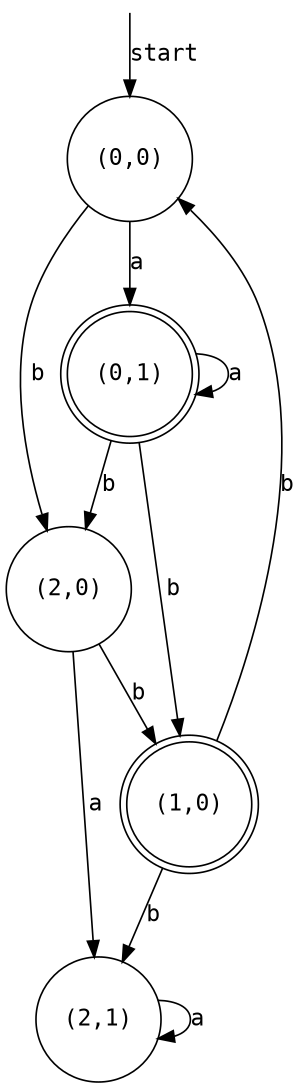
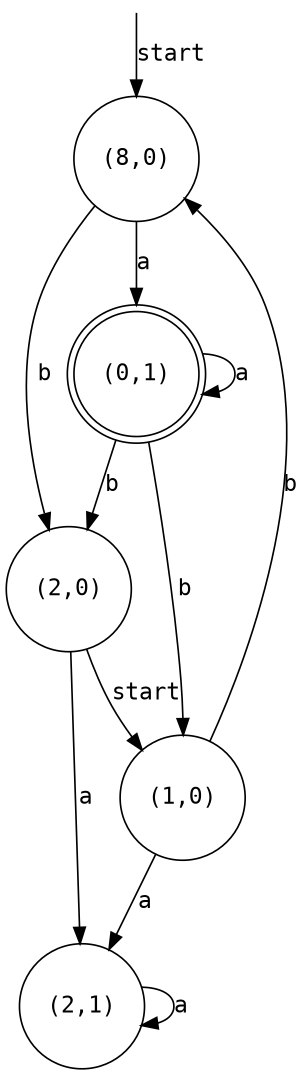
  digraph {
    fontname="DejaVu Sans Mono"
    rankdir=TB
    node [fontname="DejaVu Sans Mono" shape=circle]
    edge [fontname="DejaVu Sans Mono"]
    __start [shape=point style=invis]
-   "(0,0)"
+   "(0,0)" [label="(8,0)"]
    "(0,1)" [shape=doublecircle]
    "(2,0)"
-   "(1,0)" [shape=doublecircle]
+   "(1,0)"
    "(2,1)"
    __start -> "(0,0)" [label=start]
    "(0,0)" -> "(0,1)" [label=a]
    "(0,0)" -> "(2,0)" [label=b]
    "(0,1)" -> "(0,1)" [label=a]
    "(0,1)" -> "(2,0)" [label=b]
    "(0,1)" -> "(1,0)" [label=b]
-   "(2,0)" -> "(1,0)" [label=b]
+   "(2,0)" -> "(1,0)" [label=start]
    "(2,0)" -> "(2,1)" [label=a]
    "(1,0)" -> "(0,0)" [label=b]
-   "(1,0)" -> "(2,1)" [label=b]
+   "(1,0)" -> "(2,1)" [label=a]
    "(2,1)" -> "(2,1)" [label=a]
  }
